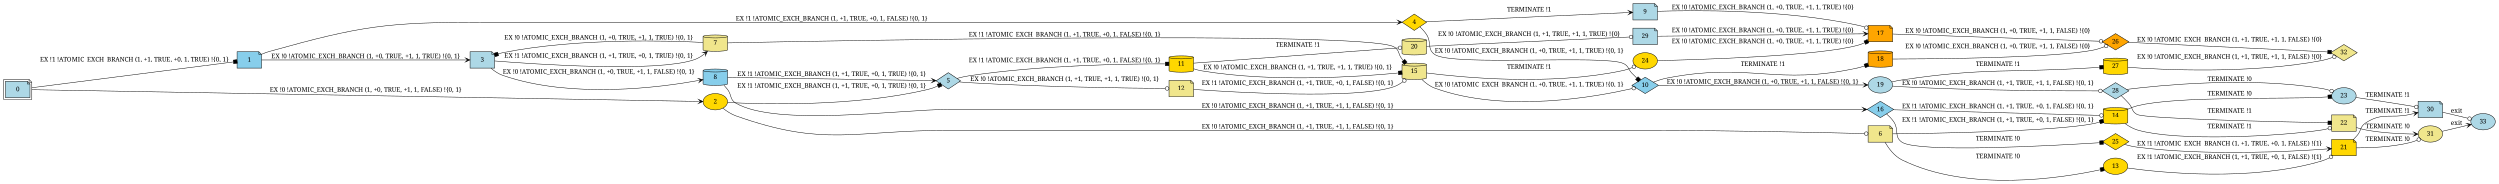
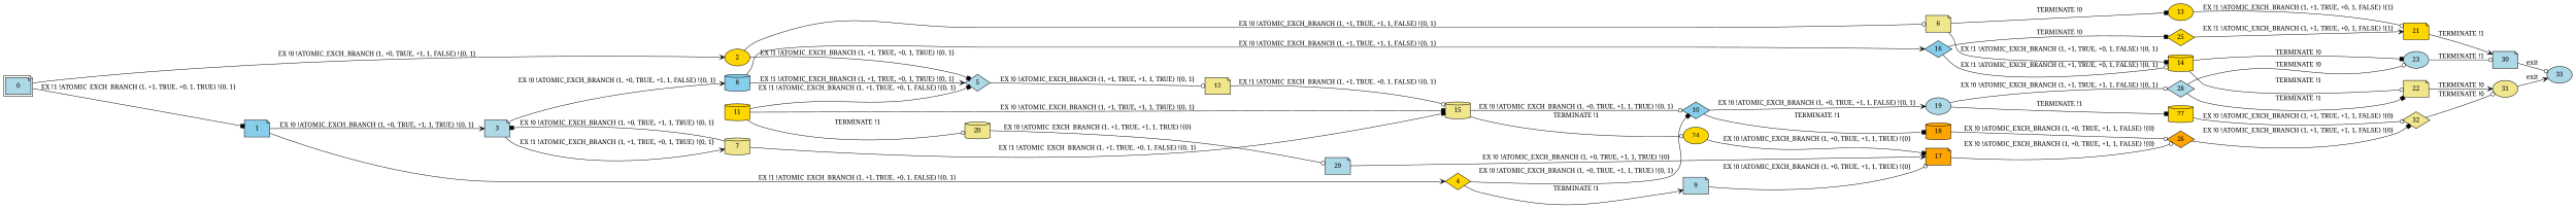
  digraph {
    fontname="Noto Serif"
    rankdir=LR
    node [fillcolor=lightblue fontname="Noto Serif" shape=note style=filled]
    edge [arrowhead=odot fontname="Noto Serif"]
    0 [peripheries=2]
    1 [fillcolor=skyblue]
    2 [fillcolor=gold shape=ellipse]
    3
    4 [fillcolor=gold shape=diamond]
    5 [shape=diamond]
    6 [fillcolor=khaki]
    7 [fillcolor=khaki shape=cylinder]
    8 [fillcolor=skyblue shape=cylinder]
    9
    10 [fillcolor=skyblue shape=diamond]
    11 [fillcolor=gold shape=cylinder]
    12 [fillcolor=khaki]
    13 [fillcolor=gold shape=ellipse]
    14 [fillcolor=gold shape=cylinder]
    15 [fillcolor=khaki shape=cylinder]
    16 [fillcolor=skyblue shape=diamond]
    17 [fillcolor=orange]
    18 [fillcolor=orange shape=cylinder]
    19 [shape=ellipse]
    20 [fillcolor=khaki shape=cylinder]
    21 [fillcolor=gold]
    22 [fillcolor=khaki]
    23 [shape=ellipse]
    24 [fillcolor=gold shape=ellipse]
    25 [fillcolor=gold shape=diamond]
    26 [fillcolor=orange shape=diamond]
    27 [fillcolor=gold shape=cylinder]
    28 [shape=diamond]
    29
    30
    31 [fillcolor=khaki shape=ellipse]
    32 [fillcolor=khaki shape=diamond]
    33 [shape=ellipse]
    0 -> 1 [arrowhead=box label="EX !1 !ATOMIC_EXCH_BRANCH (1, +1, TRUE, +0, 1, TRUE) !{0, 1}"]
    0 -> 2 [arrowhead=vee label="EX !0 !ATOMIC_EXCH_BRANCH (1, +0, TRUE, +1, 1, FALSE) !{0, 1}"]
    1 -> 3 [arrowhead=vee label="EX !0 !ATOMIC_EXCH_BRANCH (1, +0, TRUE, +1, 1, TRUE) !{0, 1}"]
    1 -> 4 [arrowhead=vee label="EX !1 !ATOMIC_EXCH_BRANCH (1, +1, TRUE, +0, 1, FALSE) !{0, 1}"]
    2 -> 5 [arrowhead=box label="EX !1 !ATOMIC_EXCH_BRANCH (1, +1, TRUE, +0, 1, TRUE) !{0, 1}"]
    2 -> 6 [label="EX !0 !ATOMIC_EXCH_BRANCH (1, +1, TRUE, +1, 1, FALSE) !{0, 1}"]
    3 -> 7 [arrowhead=vee label="EX !1 !ATOMIC_EXCH_BRANCH (1, +1, TRUE, +0, 1, TRUE) !{0, 1}"]
    3 -> 8 [arrowhead=vee label="EX !0 !ATOMIC_EXCH_BRANCH (1, +0, TRUE, +1, 1, FALSE) !{0, 1}"]
    4 -> 9 [arrowhead=vee label="TERMINATE !1"]
    4 -> 10 [arrowhead=box label="EX !0 !ATOMIC_EXCH_BRANCH (1, +0, TRUE, +1, 1, TRUE) !{0, 1}"]
-   5 -> 11 [arrowhead=box label="EX !1 !ATOMIC_EXCH_BRANCH (1, +1, TRUE, +0, 1, FALSE) !{0, 1}"]
+   11 -> 5 [arrowhead=box label="EX !1 !ATOMIC_EXCH_BRANCH (1, +1, TRUE, +0, 1, FALSE) !{0, 1}"]
    5 -> 12 [label="EX !0 !ATOMIC_EXCH_BRANCH (1, +1, TRUE, +1, 1, TRUE) !{0, 1}"]
    6 -> 13 [arrowhead=box label="TERMINATE !0"]
    6 -> 14 [arrowhead=box label="EX !1 !ATOMIC_EXCH_BRANCH (1, +1, TRUE, +0, 1, FALSE) !{0, 1}"]
    7 -> 3 [arrowhead=box label="EX !0 !ATOMIC_EXCH_BRANCH (1, +0, TRUE, +1, 1, TRUE) !{0, 1}"]
    7 -> 15 [arrowhead=box label="EX !1 !ATOMIC_EXCH_BRANCH (1, +1, TRUE, +0, 1, FALSE) !{0, 1}"]
    8 -> 5 [arrowhead=vee label="EX !1 !ATOMIC_EXCH_BRANCH (1, +1, TRUE, +0, 1, TRUE) !{0, 1}"]
    8 -> 16 [arrowhead=vee label="EX !0 !ATOMIC_EXCH_BRANCH (1, +1, TRUE, +1, 1, FALSE) !{0, 1}"]
    9 -> 17 [label="EX !0 !ATOMIC_EXCH_BRANCH (1, +0, TRUE, +1, 1, TRUE) !{0}"]
    10 -> 18 [arrowhead=box label="TERMINATE !1"]
    10 -> 19 [arrowhead=vee label="EX !0 !ATOMIC_EXCH_BRANCH (1, +0, TRUE, +1, 1, FALSE) !{0, 1}"]
    11 -> 15 [arrowhead=box label="EX !0 !ATOMIC_EXCH_BRANCH (1, +1, TRUE, +1, 1, TRUE) !{0, 1}"]
    11 -> 20 [label="TERMINATE !1"]
    12 -> 15 [label="EX !1 !ATOMIC_EXCH_BRANCH (1, +1, TRUE, +0, 1, FALSE) !{0, 1}"]
    13 -> 21 [label="EX !1 !ATOMIC_EXCH_BRANCH (1, +1, TRUE, +0, 1, FALSE) !{1}"]
    14 -> 22 [label="TERMINATE !1"]
    14 -> 23 [arrowhead=box label="TERMINATE !0"]
    15 -> 10 [label="EX !0 !ATOMIC_EXCH_BRANCH (1, +0, TRUE, +1, 1, TRUE) !{0, 1}"]
    15 -> 24 [label="TERMINATE !1"]
    16 -> 14 [label="EX !1 !ATOMIC_EXCH_BRANCH (1, +1, TRUE, +0, 1, FALSE) !{0, 1}"]
    16 -> 25 [arrowhead=box label="TERMINATE !0"]
    17 -> 26 [label="EX !0 !ATOMIC_EXCH_BRANCH (1, +0, TRUE, +1, 1, FALSE) !{0}"]
    18 -> 26 [label="EX !0 !ATOMIC_EXCH_BRANCH (1, +0, TRUE, +1, 1, FALSE) !{0}"]
    19 -> 27 [arrowhead=box label="TERMINATE !1"]
    19 -> 28 [label="EX !0 !ATOMIC_EXCH_BRANCH (1, +1, TRUE, +1, 1, FALSE) !{0, 1}"]
    20 -> 29 [label="EX !0 !ATOMIC_EXCH_BRANCH (1, +1, TRUE, +1, 1, TRUE) !{0}"]
    21 -> 30 [arrowhead=vee label="TERMINATE !1"]
    22 -> 31 [arrowhead=vee label="TERMINATE !0"]
    23 -> 30 [label="TERMINATE !1"]
    24 -> 17 [arrowhead=box label="EX !0 !ATOMIC_EXCH_BRANCH (1, +0, TRUE, +1, 1, TRUE) !{0}"]
    25 -> 21 [arrowhead=vee label="EX !1 !ATOMIC_EXCH_BRANCH (1, +1, TRUE, +0, 1, FALSE) !{1}"]
    26 -> 32 [arrowhead=box label="EX !0 !ATOMIC_EXCH_BRANCH (1, +1, TRUE, +1, 1, FALSE) !{0}"]
    27 -> 32 [label="EX !0 !ATOMIC_EXCH_BRANCH (1, +1, TRUE, +1, 1, FALSE) !{0}"]
    28 -> 22 [arrowhead=box label="TERMINATE !1"]
    28 -> 23 [label="TERMINATE !0"]
    29 -> 17 [arrowhead=vee label="EX !0 !ATOMIC_EXCH_BRANCH (1, +0, TRUE, +1, 1, TRUE) !{0}"]
    30 -> 33 [label=exit]
    31 -> 33 [arrowhead=vee label=exit]
-   21 -> 31 [label="TERMINATE !0"]
+   32 -> 31 [label="TERMINATE !0"]
  }
